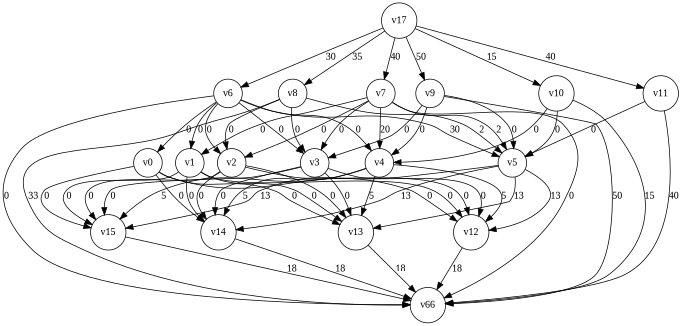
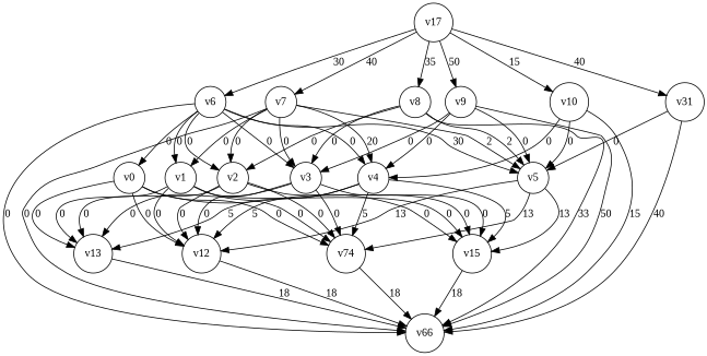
  digraph {
    fontname="Liberation Serif"
    node [fontname="Liberation Serif" shape=circle]
    edge [fontname="Liberation Serif"]
    n1 [label=v0]
    n2 [label=v12]
    n3 [label=v13]
-   n4 [label=v14]
+   n4 [label=v74]
    n5 [label=v15]
    n6 [label=v66]
    n7 [label=v1]
    n8 [label=v2]
    n9 [label=v3]
    n10 [label=v4]
    n11 [label=v5]
    n12 [label=v6]
    n13 [label=v7]
    n14 [label=v8]
    n15 [label=v9]
    n16 [label=v10]
-   n17 [label=v11]
+   n17 [label=v31]
    n18 [label=v17]
    n1 -> n2 [label=0]
    n1 -> n3 [label=0]
    n1 -> n4 [label=0]
    n1 -> n5 [label=0]
    n2 -> n6 [label=18]
    n3 -> n6 [label=18]
    n4 -> n6 [label=18]
    n5 -> n6 [label=18]
    n7 -> n2 [label=0]
    n7 -> n3 [label=0]
    n7 -> n4 [label=0]
    n7 -> n5 [label=0]
    n8 -> n2 [label=0]
    n8 -> n3 [label=0]
    n8 -> n4 [label=0]
    n8 -> n5 [label=0]
    n9 -> n2 [label=0]
    n9 -> n3 [label=0]
    n9 -> n4 [label=0]
    n9 -> n5 [label=0]
    n10 -> n2 [label=5]
    n10 -> n3 [label=5]
    n10 -> n4 [label=5]
    n10 -> n5 [label=5]
    n11 -> n2 [label=13]
-   n11 -> n3 [label=13]
    n11 -> n4 [label=13]
    n11 -> n5 [label=13]
    n12 -> n1 [label=0]
    n12 -> n6 [label=0]
    n12 -> n7 [label=0]
    n12 -> n8 [label=0]
    n12 -> n9 [label=0]
    n12 -> n10 [label=0]
    n12 -> n11 [label=30]
    n13 -> n6 [label=0]
    n13 -> n7 [label=0]
    n13 -> n8 [label=0]
    n13 -> n9 [label=0]
    n13 -> n10 [label=20]
    n13 -> n11 [label=2]
    n14 -> n6 [label=33]
    n14 -> n8 [label=0]
    n14 -> n9 [label=0]
    n14 -> n11 [label=2]
    n15 -> n6 [label=50]
    n15 -> n9 [label=0]
    n15 -> n10 [label=0]
    n15 -> n11 [label=0]
    n16 -> n6 [label=15]
    n16 -> n10 [label=0]
    n16 -> n11 [label=0]
    n17 -> n6 [label=40]
    n17 -> n11 [label=0]
    n18 -> n12 [label=30]
    n18 -> n13 [label=40]
    n18 -> n14 [label=35]
    n18 -> n15 [label=50]
    n18 -> n16 [label=15]
    n18 -> n17 [label=40]
  }
